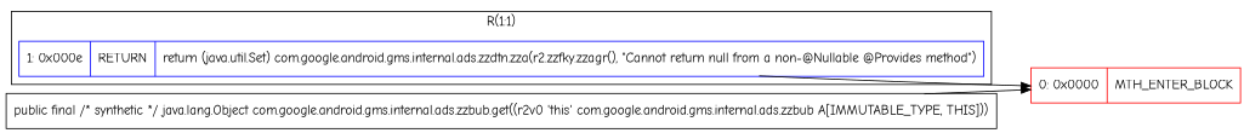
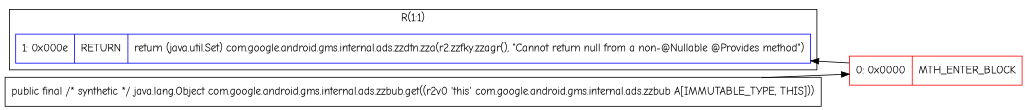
  digraph {
    rankdir=LR
    fontname="Comic Neue"
    node [shape=record fontname="Comic Neue"]
    edge [fontname="Comic Neue"]
    n1 [color=blue label="{1\:\ 0x000e|RETURN\l|return (java.util.Set) com.google.android.gms.internal.ads.zzdtn.zza(r2.zzfky.zzagr(), \"Cannot return null from a non\-@Nullable @Provides method\")\l}"]
    n2 [color=red label="{0\:\ 0x0000|MTH_ENTER_BLOCK\l}"]
    n3 [label="{public final \/* synthetic *\/ java.lang.Object com.google.android.gms.internal.ads.zzbub.get((r2v0 'this' com.google.android.gms.internal.ads.zzbub A[IMMUTABLE_TYPE, THIS])) }"]
    subgraph cluster_1 {
      label="R(1:1)"
      n1
    }
-   n1 -> n2
+   n2 -> n1
    n3 -> n2
  }
